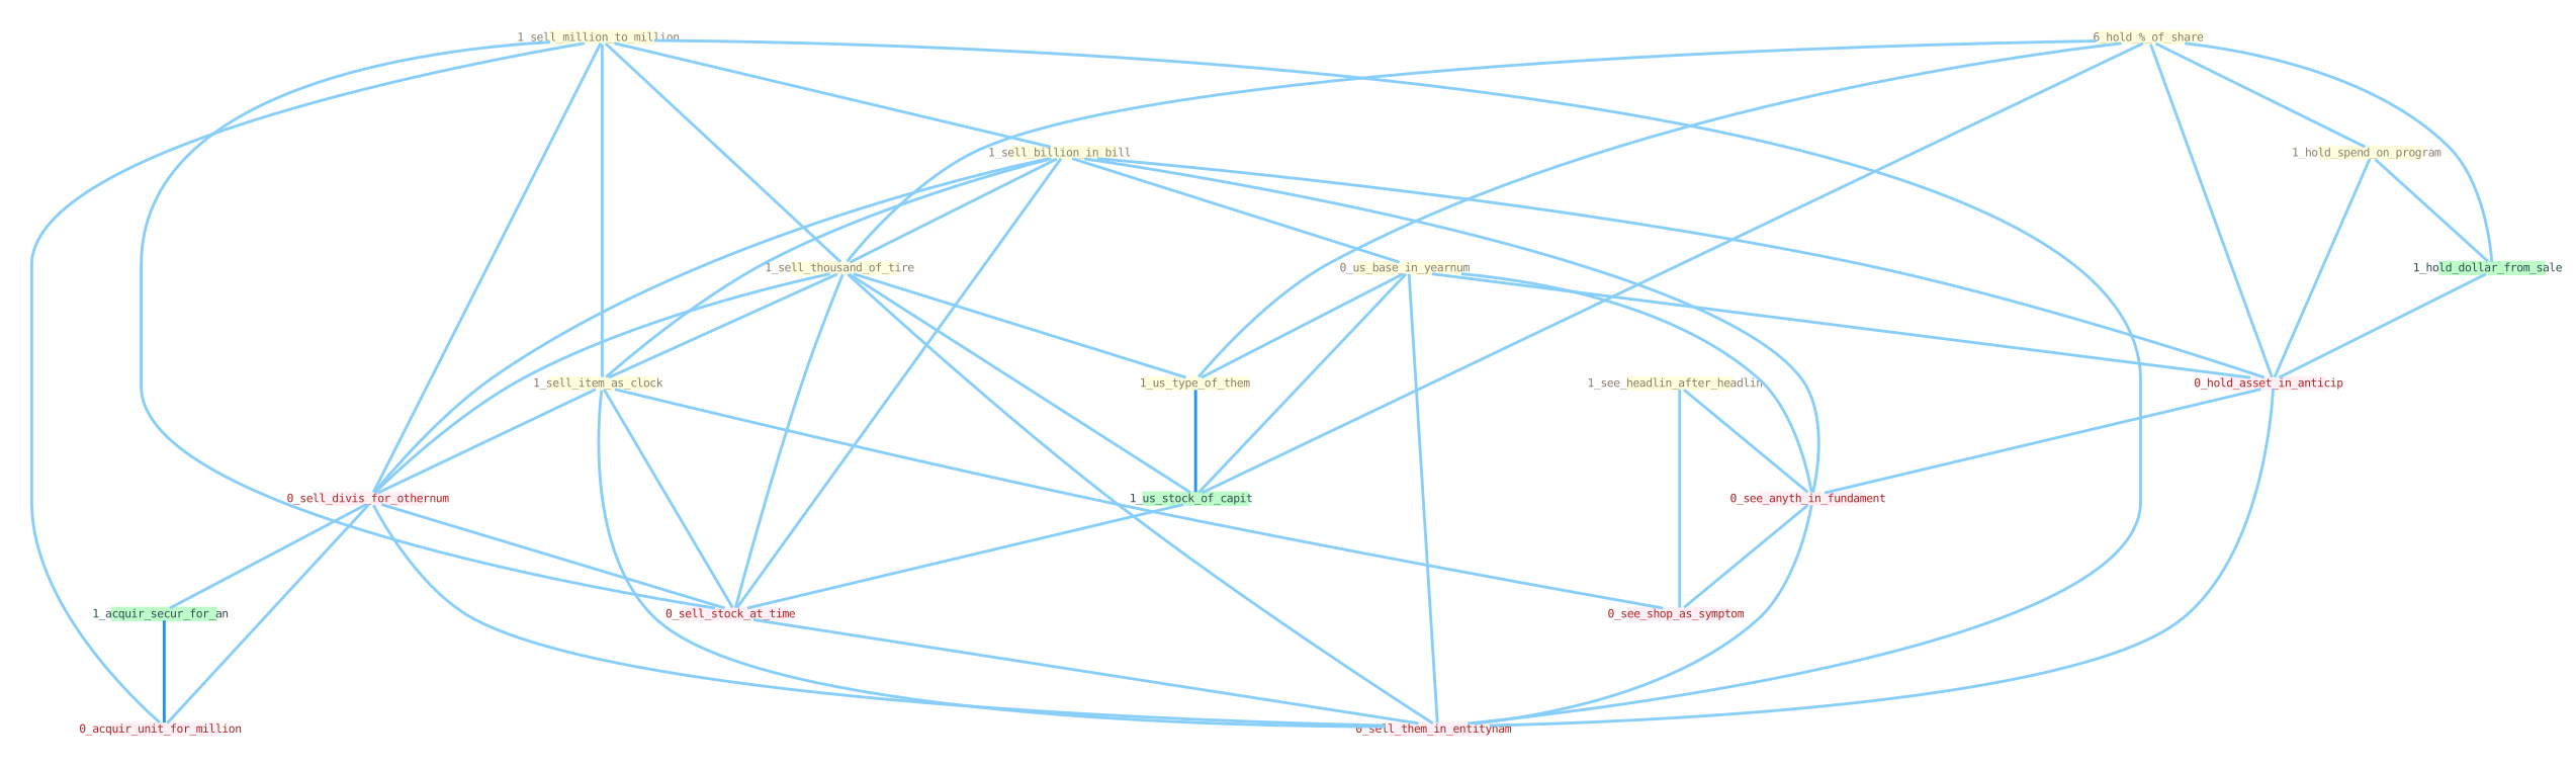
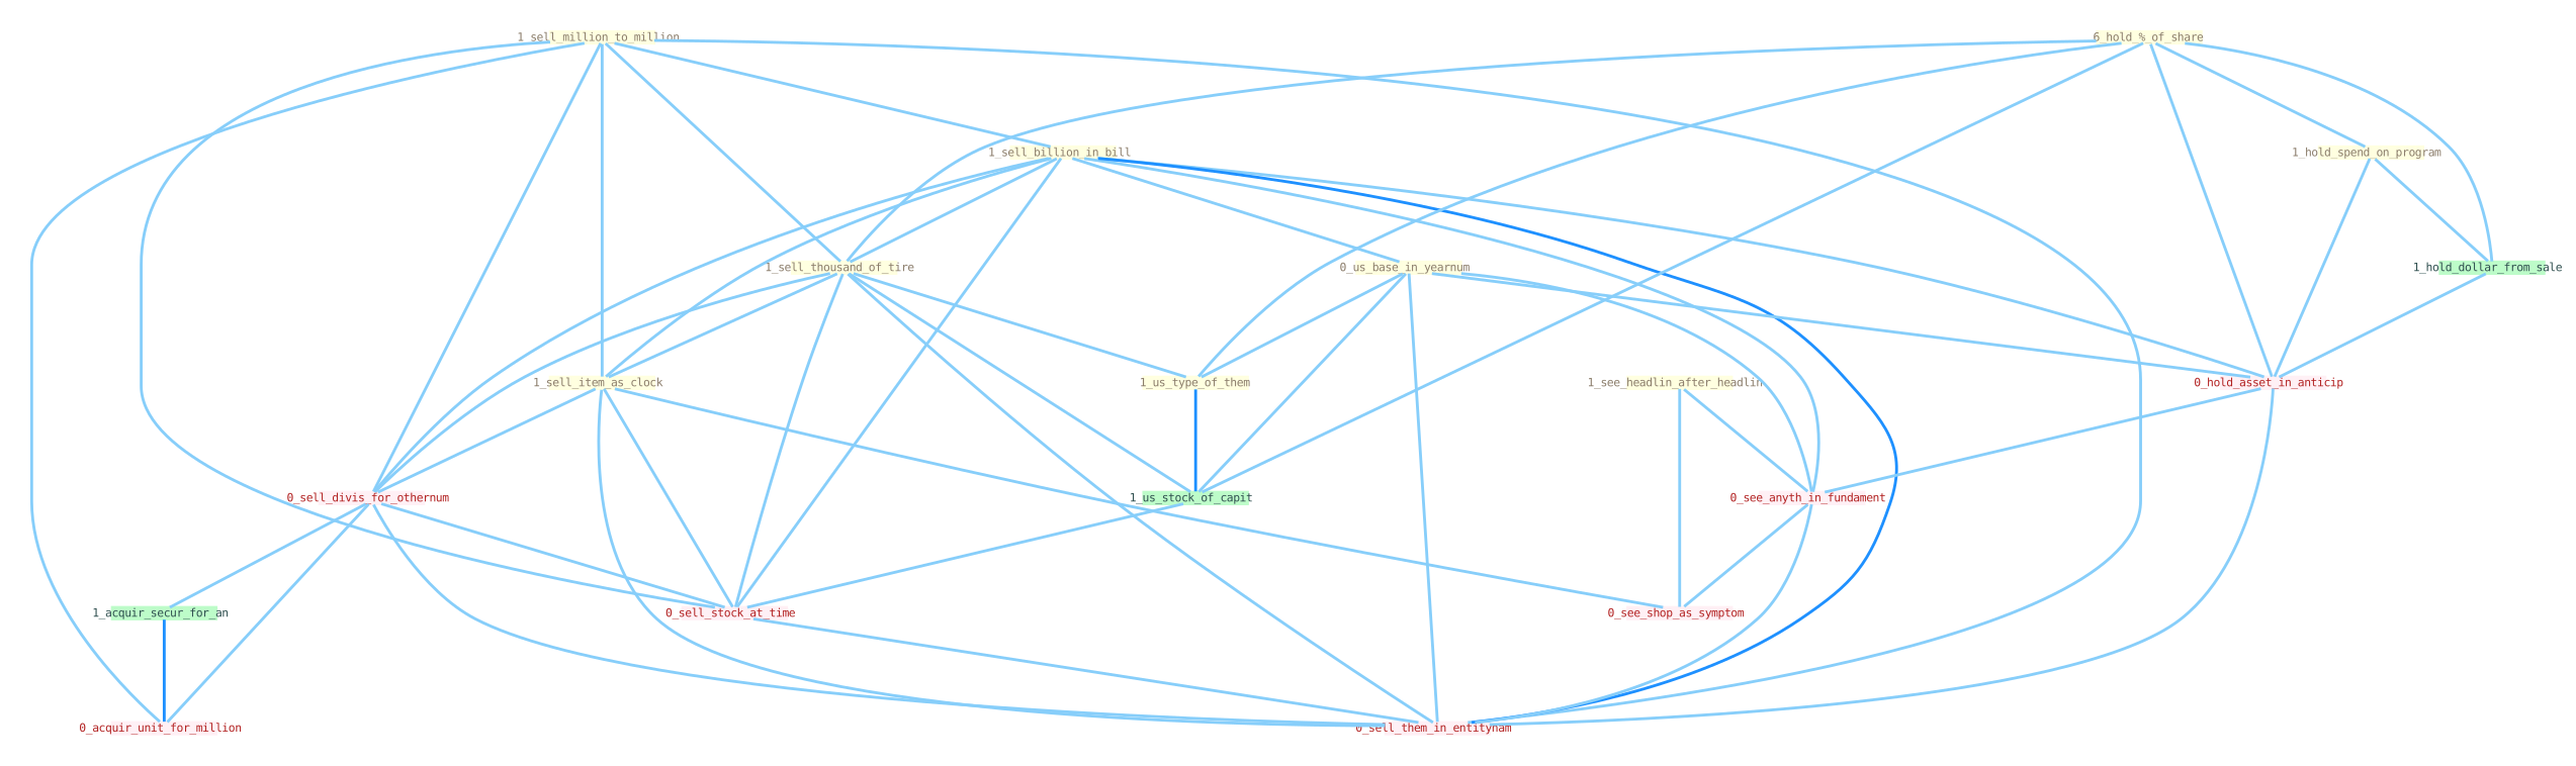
  graph {
    fontname="DejaVu Sans Mono"
    node [color="#ffffe0" fixedsize=true fontcolor="#8b7d6b" fontname="DejaVu Sans Mono" fontsize=4 shape=polygon style=filled]
    edge [color="#87cefa" fontname="DejaVu Sans Mono" w=1]
    "1_sell_million_to_million " [height=.06 width=.5]
    "1_sell_billion_in_bill " [height=.06 width=.5]
    "1_see_headlin_after_headlin " [height=.06 width=.5]
    n4 [height=.06 label="6_hold_%_of_share" width=.5]
    "1_hold_spend_on_program " [height=.06 width=.5]
    "1_sell_thousand_of_tire " [height=.06 width=.5]
    "0_us_base_in_yearnum " [height=.06 width=.5]
    "1_sell_item_as_clock " [height=.06 width=.5]
    n9 [height=.06 label="1_us_type_of_them" width=.5]
    "0_sell_divis_for_othernum " [color="#fff0f5" fontcolor="#b22222" height=.06 width=.5]
    "0_hold_asset_in_anticip " [color="#fff0f5" fontcolor="#b22222" height=.06 width=.5]
    "0_sell_stock_at_time " [color="#fff0f5" fontcolor="#b22222" height=.06 width=.5]
    "0_see_anyth_in_fundament " [color="#fff0f5" fontcolor="#b22222" height=.06 width=.5]
    "0_acquir_unit_for_million " [color="#fff0f5" fontcolor="#b22222" height=.06 width=.5]
    "0_see_shop_as_symptom " [color="#fff0f5" fontcolor="#b22222" height=.06 width=.5]
    "0_sell_them_in_entitynam " [color="#fff0f5" fontcolor="#b22222" height=.06 width=.5]
    "1_us_stock_of_capit " [color="#BDFCC9" fontcolor="#2f4f4f" height=.06 width=.5]
    "1_hold_dollar_from_sale " [color="#BDFCC9" fontcolor="#2f4f4f" height=.06 width=.5]
    "1_acquir_secur_for_an " [color="#BDFCC9" fontcolor="#2f4f4f" height=.06 width=.5]
    subgraph sub_1 {
      "1_sell_million_to_million "
      "1_sell_billion_in_bill "
      "1_see_headlin_after_headlin "
      n4
      "1_hold_spend_on_program "
      "1_sell_thousand_of_tire "
      "0_us_base_in_yearnum "
      "1_sell_item_as_clock "
      n9
    }
    subgraph sub_2 {
      "0_sell_divis_for_othernum "
      "0_hold_asset_in_anticip "
      "0_sell_stock_at_time "
      "0_see_anyth_in_fundament "
      "0_acquir_unit_for_million "
      "0_see_shop_as_symptom "
      "0_sell_them_in_entitynam "
    }
    "1_sell_million_to_million " -- "1_sell_billion_in_bill "
    "1_sell_million_to_million " -- "1_sell_thousand_of_tire "
    "1_sell_million_to_million " -- "1_sell_item_as_clock "
    "1_sell_million_to_million " -- "0_sell_divis_for_othernum "
    "1_sell_million_to_million " -- "0_sell_stock_at_time "
    "1_sell_million_to_million " -- "0_acquir_unit_for_million "
    "1_sell_million_to_million " -- "0_sell_them_in_entitynam "
    "1_sell_billion_in_bill " -- "1_sell_thousand_of_tire "
    "1_sell_billion_in_bill " -- "0_us_base_in_yearnum "
    "1_sell_billion_in_bill " -- "1_sell_item_as_clock "
    "1_sell_billion_in_bill " -- "0_sell_divis_for_othernum "
    "1_sell_billion_in_bill " -- "0_hold_asset_in_anticip "
    "1_sell_billion_in_bill " -- "0_sell_stock_at_time "
    "1_sell_billion_in_bill " -- "0_see_anyth_in_fundament "
+   "1_sell_billion_in_bill " -- "0_sell_them_in_entitynam " [color="#1e90ff" w=2]
    "1_see_headlin_after_headlin " -- "0_see_anyth_in_fundament "
    "1_see_headlin_after_headlin " -- "0_see_shop_as_symptom "
    n4 -- "1_hold_spend_on_program "
    n4 -- "1_sell_thousand_of_tire "
    n4 -- n9
    n4 -- "0_hold_asset_in_anticip "
    n4 -- "1_us_stock_of_capit "
    n4 -- "1_hold_dollar_from_sale "
    "1_hold_spend_on_program " -- "0_hold_asset_in_anticip "
    "1_hold_spend_on_program " -- "1_hold_dollar_from_sale "
    "1_sell_thousand_of_tire " -- "1_sell_item_as_clock "
    "1_sell_thousand_of_tire " -- n9
    "1_sell_thousand_of_tire " -- "0_sell_divis_for_othernum "
    "1_sell_thousand_of_tire " -- "0_sell_stock_at_time "
    "1_sell_thousand_of_tire " -- "0_sell_them_in_entitynam "
    "1_sell_thousand_of_tire " -- "1_us_stock_of_capit "
    "0_us_base_in_yearnum " -- n9
    "0_us_base_in_yearnum " -- "0_hold_asset_in_anticip "
    "0_us_base_in_yearnum " -- "0_see_anyth_in_fundament "
    "0_us_base_in_yearnum " -- "0_sell_them_in_entitynam "
    "0_us_base_in_yearnum " -- "1_us_stock_of_capit "
    "1_sell_item_as_clock " -- "0_sell_divis_for_othernum "
    "1_sell_item_as_clock " -- "0_sell_stock_at_time "
    "1_sell_item_as_clock " -- "0_see_shop_as_symptom "
    "1_sell_item_as_clock " -- "0_sell_them_in_entitynam "
    n9 -- "1_us_stock_of_capit " [color="#1e90ff" w=2]
    "0_sell_divis_for_othernum " -- "0_sell_stock_at_time "
    "0_sell_divis_for_othernum " -- "0_acquir_unit_for_million "
    "0_sell_divis_for_othernum " -- "0_sell_them_in_entitynam "
    "0_sell_divis_for_othernum " -- "1_acquir_secur_for_an "
    "0_hold_asset_in_anticip " -- "0_see_anyth_in_fundament "
    "0_hold_asset_in_anticip " -- "0_sell_them_in_entitynam "
    "0_sell_stock_at_time " -- "0_sell_them_in_entitynam "
    "0_see_anyth_in_fundament " -- "0_see_shop_as_symptom "
    "0_see_anyth_in_fundament " -- "0_sell_them_in_entitynam "
    "1_us_stock_of_capit " -- "0_sell_stock_at_time "
    "1_hold_dollar_from_sale " -- "0_hold_asset_in_anticip "
    "1_acquir_secur_for_an " -- "0_acquir_unit_for_million " [color="#1e90ff" w=2]
  }
